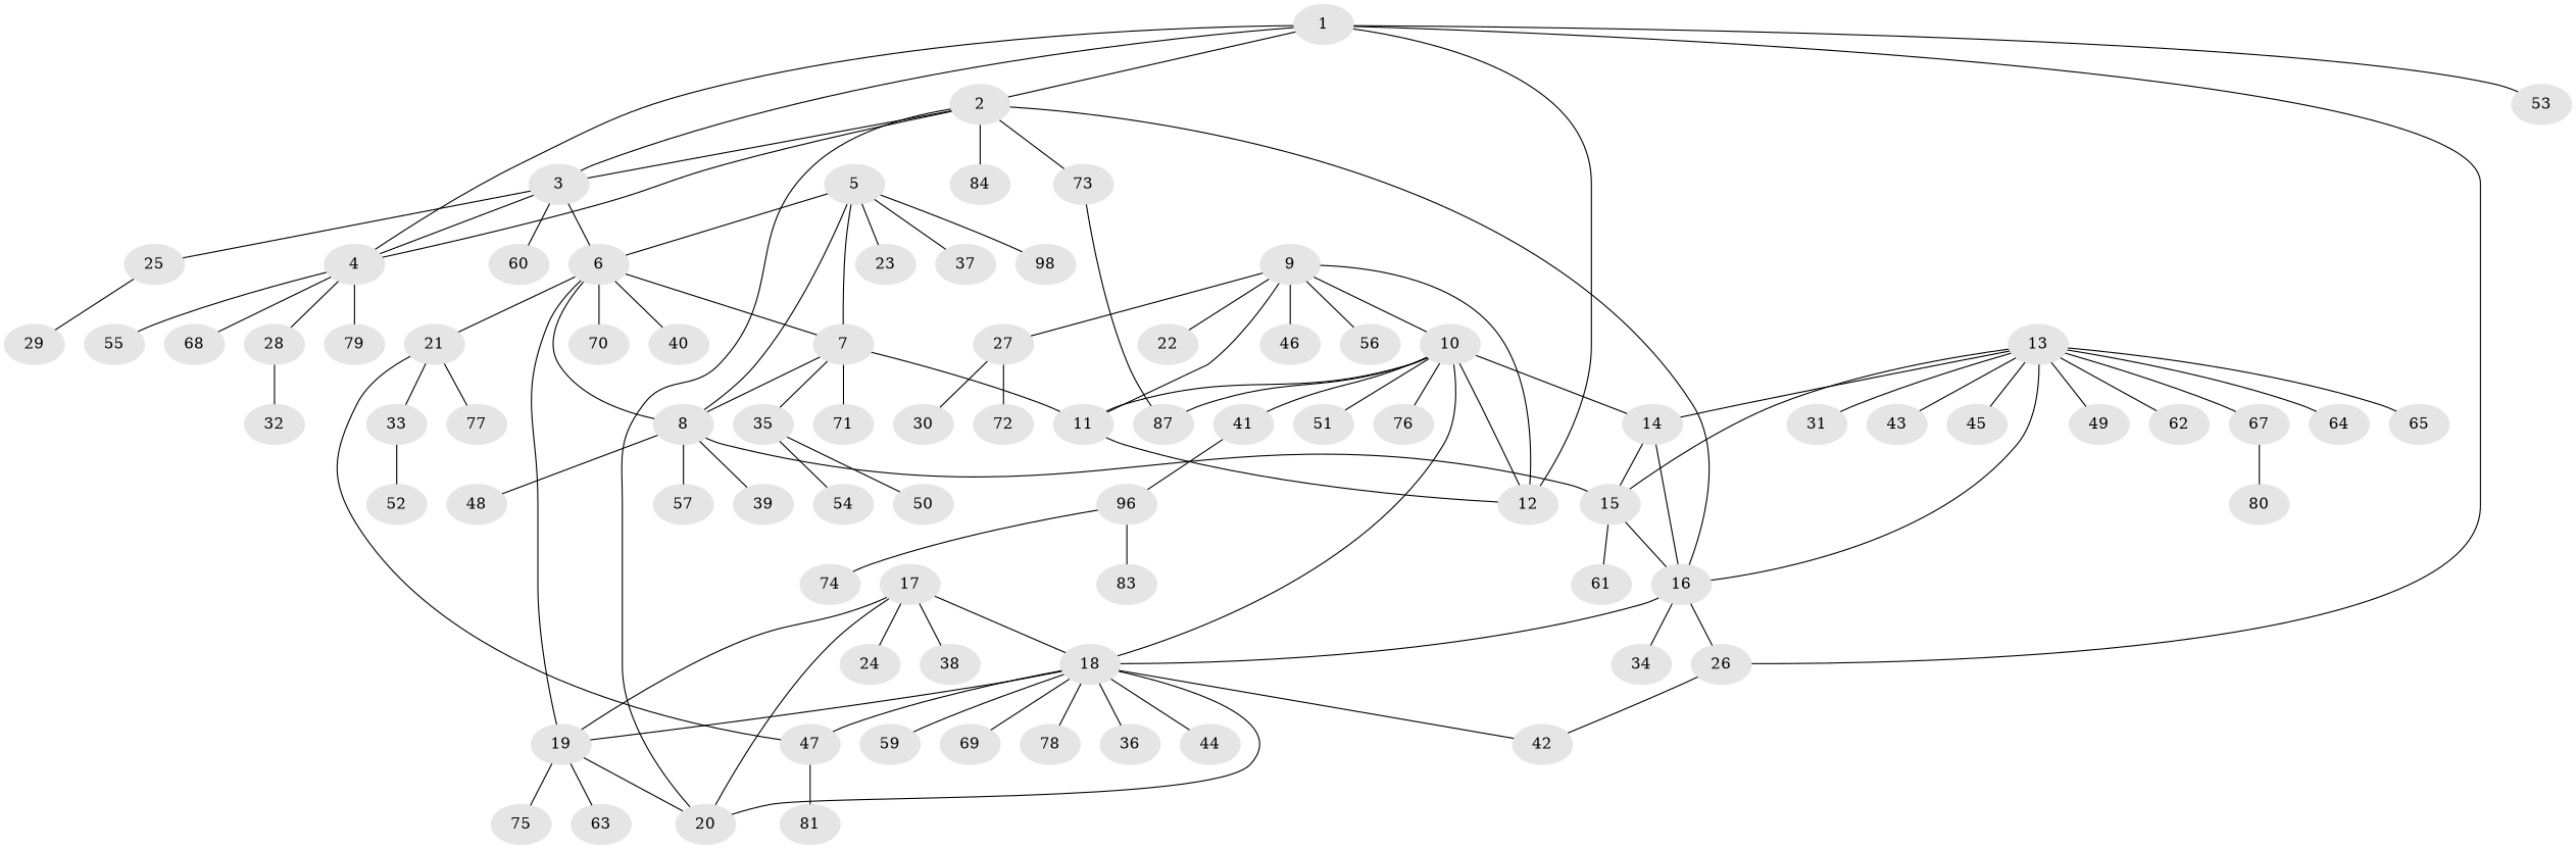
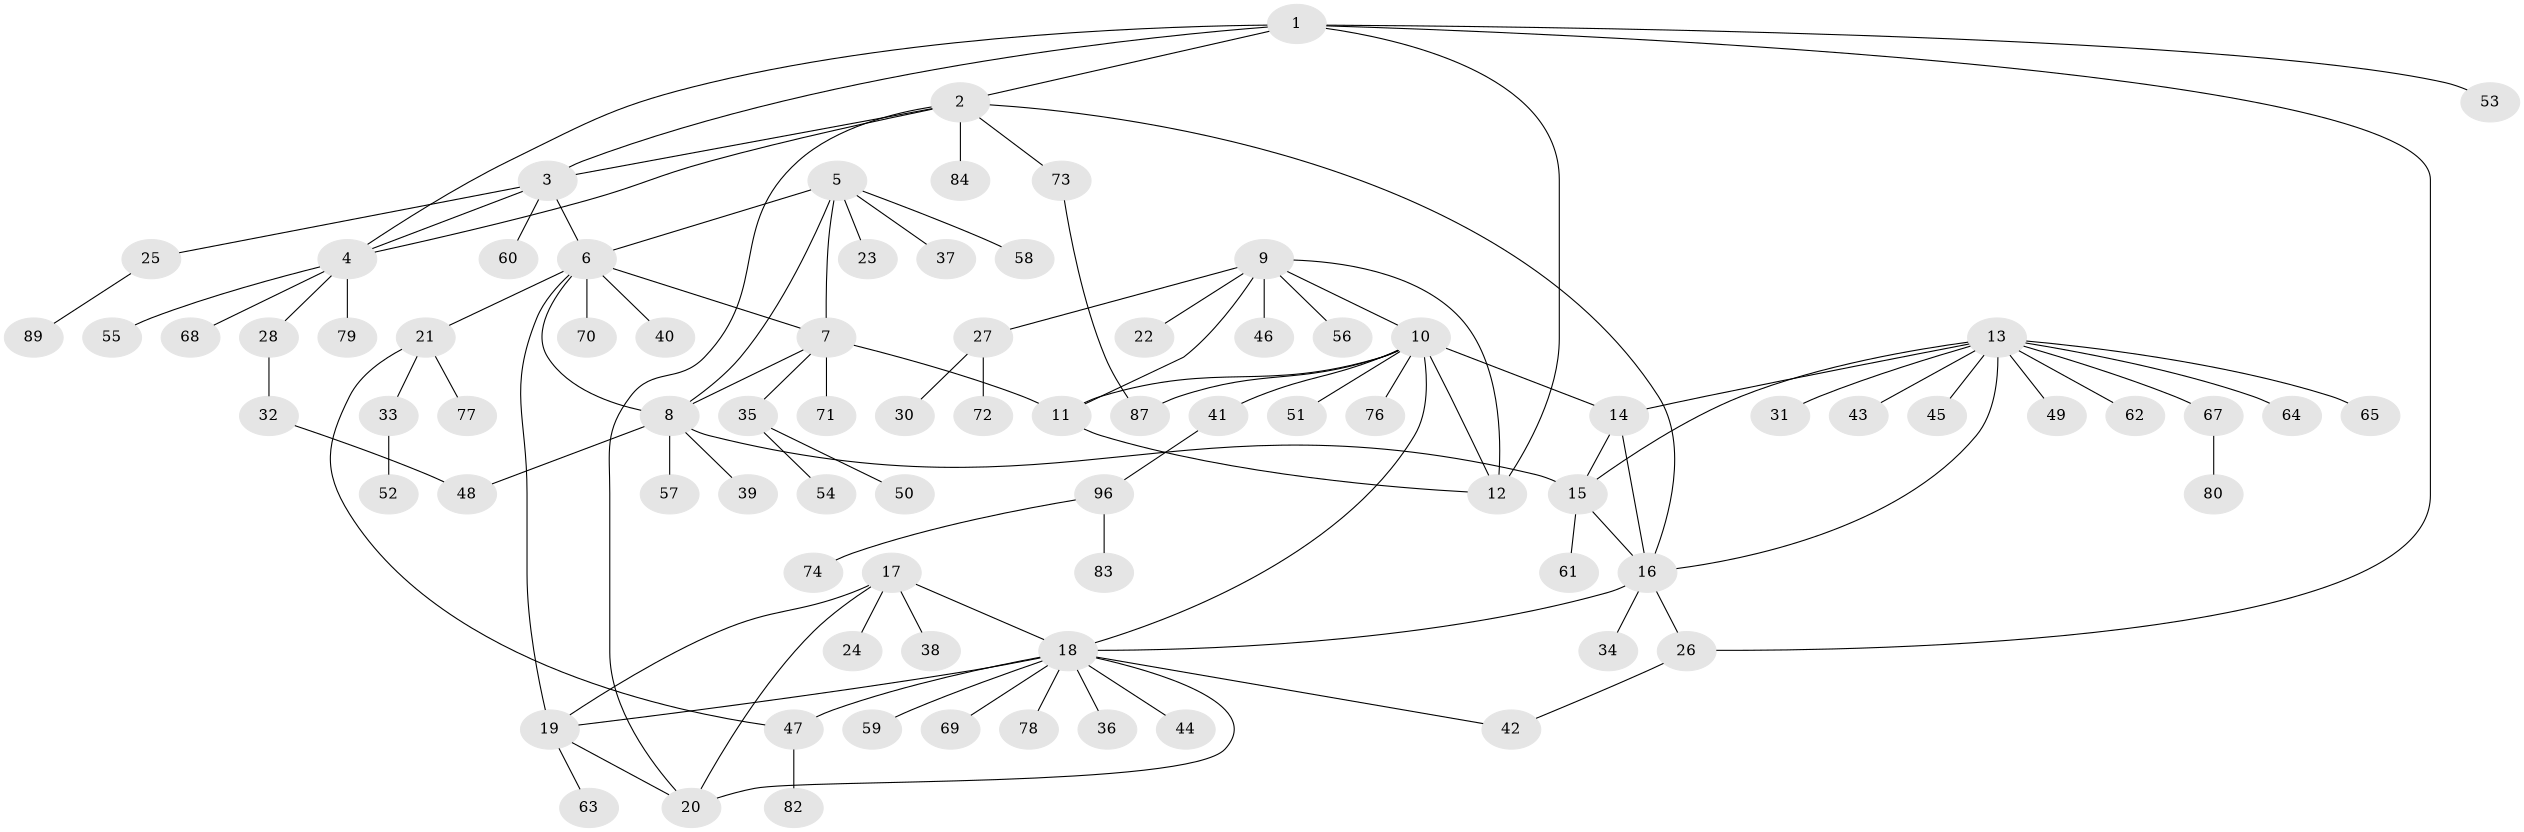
  graph {
    node [color=gray90 style=filled]
    1
    2
    3
    4
    12
    26
    53
    16
    20
    73
    84
    6
    25
    60
    28
    55
    68
    79
    42
    18
    34
    n22 [label=87]
    7
    8
    19
    21
    40
    70
-   29
+   29 [label=89]
    32
    5
    23
    37
-   58 [label=98]
+   58
    11
    35
    71
    15
    39
    48
    57
    63
-   75
    47
    33
    77
    50
    54
    61
    9
    10
    22
    27
    46
    56
    14
    41
    51
    76
    30
    72
    36
    44
    59
    69
    78
    n67 [label=96]
    13
    31
    43
    45
    49
    62
    64
    65
    67
    80
    17
    24
    38
-   81
+   81 [label=82]
    52
    74
    83
    1 -- 2
    1 -- 3
    1 -- 4
    1 -- 12
    1 -- 26
    1 -- 53
    2 -- 3
    2 -- 4
    2 -- 16
    2 -- 20
    2 -- 73
    2 -- 84
    3 -- 4
    3 -- 6
    3 -- 25
    3 -- 60
    4 -- 28
    4 -- 55
    4 -- 68
    4 -- 79
    26 -- 42
    16 -- 26
    16 -- 18
    16 -- 34
    73 -- n22
    6 -- 7
    6 -- 8
    6 -- 19
    6 -- 21
    6 -- 40
    6 -- 70
    25 -- 29
    28 -- 32
    18 -- 20
    18 -- 42
    18 -- 19
    18 -- 47
    18 -- 36
    18 -- 44
    18 -- 59
    18 -- 69
    18 -- 78
    7 -- 8
    7 -- 11
    7 -- 35
    7 -- 71
    8 -- 15
    8 -- 39
    8 -- 48
    8 -- 57
    19 -- 20
    19 -- 63
-   19 -- 75
    21 -- 47
    21 -- 33
    21 -- 77
+   32 -- 48
    5 -- 6
    5 -- 7
    5 -- 8
    5 -- 23
    5 -- 37
    5 -- 58
    11 -- 12
    35 -- 50
    35 -- 54
    15 -- 16
    15 -- 61
    47 -- 81
    33 -- 52
    9 -- 12
    9 -- 11
    9 -- 10
    9 -- 22
    9 -- 27
    9 -- 46
    9 -- 56
    10 -- 12
    10 -- 18
    10 -- n22
    10 -- 11
    10 -- 14
    10 -- 41
    10 -- 51
    10 -- 76
    27 -- 30
    27 -- 72
    14 -- 16
    14 -- 15
    41 -- n67
    n67 -- 74
    n67 -- 83
    13 -- 16
    13 -- 15
    13 -- 14
    13 -- 31
    13 -- 43
    13 -- 45
    13 -- 49
    13 -- 62
    13 -- 64
    13 -- 65
    13 -- 67
    67 -- 80
    17 -- 20
    17 -- 18
    17 -- 19
    17 -- 24
    17 -- 38
  }
